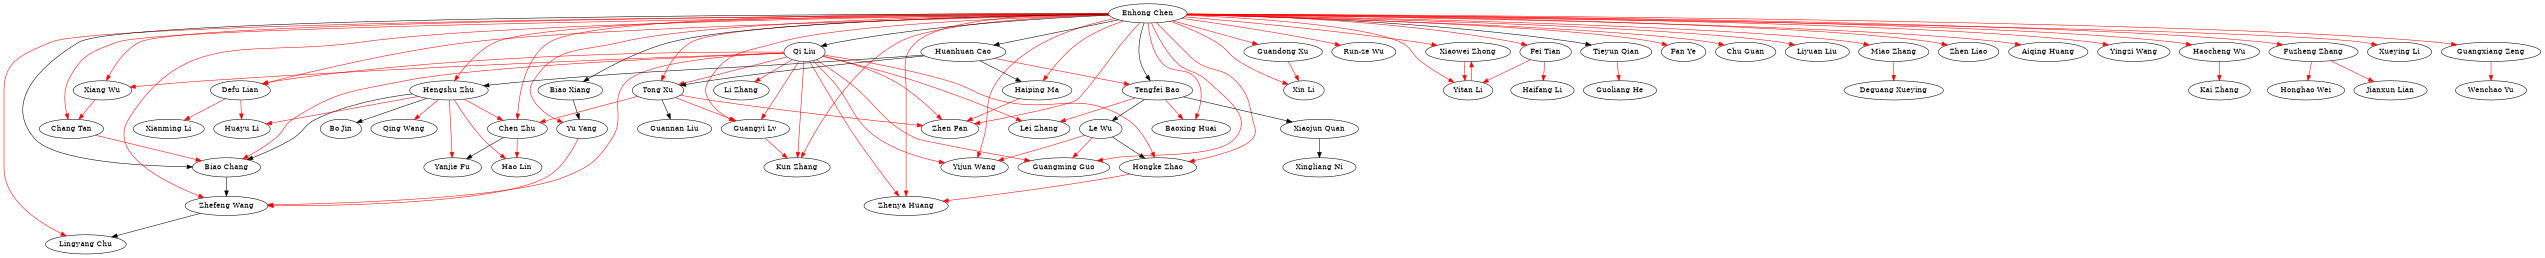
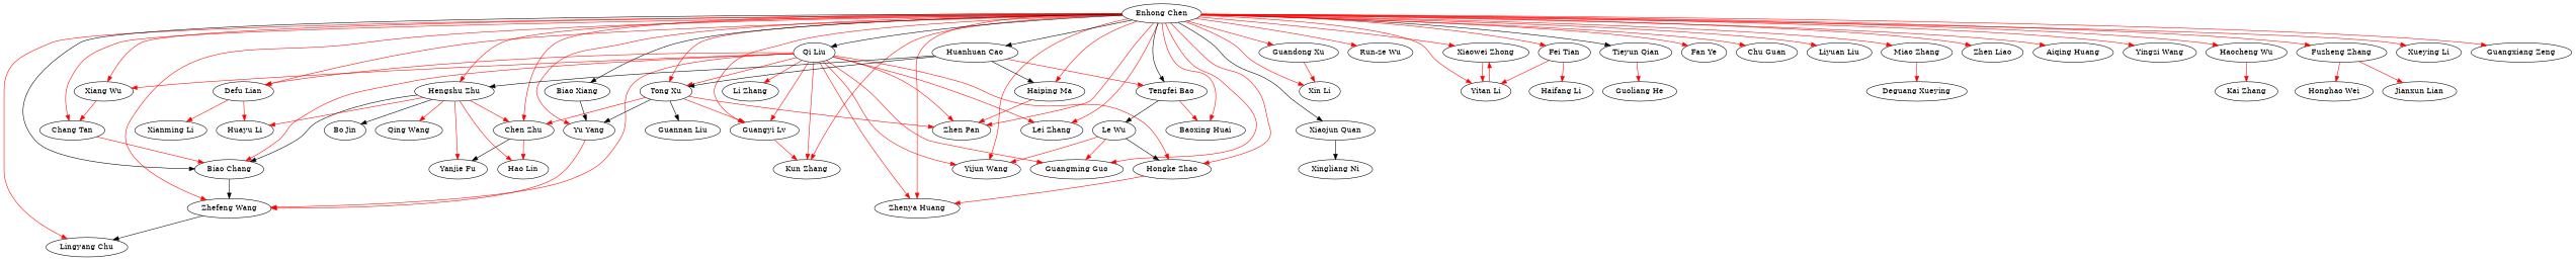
  strict digraph {
    edge [color=red]
    "Enhong Chen"
    "Kun Zhang"
    "Chang Tan"
    "Guandong Xu"
    "Run-ze Wu"
    "Xiang Wu"
    "Xiaojun Quan"
    "Baoxing Huai"
    "Xiaowei Zhong"
    "Chen Zhu"
    "Lingyang Chu"
    "Yitan Li"
    "Yu Yang"
    "Biao Chang"
    "Zhenya Huang"
    "Tieyun Qian"
    "Fan Ye"
    "Yijun Wang"
    "Xin Li"
    "Guangyi Lv"
    "Zhen Pan"
    "Chu Guan"
    "Fei Tian"
    "Guangming Guo"
    "Liyuan Liu"
    "Lei Zhang"
    "Miao Zhang"
    "Qi Liu"
    "Hengshu Zhu"
    "Zhefeng Wang"
    "Tong Xu"
    "Hongke Zhao"
    "Zhen Liao"
    "Aiqing Huang"
    "Yingzi Wang"
    "Tengfei Bao"
    "Huanhuan Cao"
    "Haocheng Wu"
    "Biao Xiang"
    "Fuzheng Zhang"
    "Xueying Li"
    "Guangxiang Zeng"
    "Defu Lian"
    "Haiping Ma"
    "Xingliang Ni"
    "Hao Lin"
    "Yanjie Fu"
    "Guoliang He"
    "Haifang Li"
    n50 [label="Deguang Xueying"]
    "Li Zhang"
    "Bo Jin"
    "Huayu Li"
    "Qing Wang"
    "Guannan Liu"
    "Le Wu"
    "Kai Zhang"
    "Honghao Wei"
    "Jianxun Lian"
-   "Wenchao Yu"
    "Xianming Li"
    "Enhong Chen" -> "Kun Zhang"
    "Enhong Chen" -> "Chang Tan"
    "Enhong Chen" -> "Guandong Xu"
    "Enhong Chen" -> "Run-ze Wu"
    "Enhong Chen" -> "Xiang Wu"
-   "Tengfei Bao" -> "Xiaojun Quan" [color=""]
+   "Enhong Chen" -> "Xiaojun Quan" [color=""]
    "Enhong Chen" -> "Baoxing Huai"
    "Enhong Chen" -> "Xiaowei Zhong"
    "Enhong Chen" -> "Chen Zhu"
    "Enhong Chen" -> "Lingyang Chu"
    "Enhong Chen" -> "Yitan Li"
    "Enhong Chen" -> "Yu Yang"
    "Enhong Chen" -> "Biao Chang" [color=black]
    "Enhong Chen" -> "Zhenya Huang"
    "Enhong Chen" -> "Tieyun Qian" [color=""]
    "Enhong Chen" -> "Fan Ye"
    "Enhong Chen" -> "Yijun Wang"
    "Enhong Chen" -> "Xin Li"
    "Enhong Chen" -> "Guangyi Lv"
    "Enhong Chen" -> "Zhen Pan"
    "Enhong Chen" -> "Chu Guan"
    "Enhong Chen" -> "Fei Tian"
    "Enhong Chen" -> "Guangming Guo"
    "Enhong Chen" -> "Liyuan Liu"
-   "Tengfei Bao" -> "Lei Zhang"
+   "Enhong Chen" -> "Lei Zhang"
    "Enhong Chen" -> "Miao Zhang"
    "Enhong Chen" -> "Qi Liu" [color=""]
    "Enhong Chen" -> "Hengshu Zhu"
    "Enhong Chen" -> "Zhefeng Wang"
    "Enhong Chen" -> "Tong Xu"
    "Enhong Chen" -> "Hongke Zhao"
    "Enhong Chen" -> "Zhen Liao"
    "Enhong Chen" -> "Aiqing Huang"
    "Enhong Chen" -> "Yingzi Wang"
    "Enhong Chen" -> "Tengfei Bao" [color=""]
    "Enhong Chen" -> "Huanhuan Cao" [color=""]
    "Enhong Chen" -> "Haocheng Wu"
    "Enhong Chen" -> "Biao Xiang" [color=""]
    "Enhong Chen" -> "Fuzheng Zhang"
    "Enhong Chen" -> "Xueying Li"
    "Enhong Chen" -> "Guangxiang Zeng"
    "Enhong Chen" -> "Defu Lian"
    "Enhong Chen" -> "Haiping Ma"
    "Chang Tan" -> "Biao Chang"
    "Guandong Xu" -> "Xin Li"
    "Xiang Wu" -> "Chang Tan"
    "Xiaojun Quan" -> "Xingliang Ni" [color=""]
    "Xiaowei Zhong" -> "Yitan Li"
    "Chen Zhu" -> "Hao Lin"
    "Chen Zhu" -> "Yanjie Fu" [color=""]
    "Yitan Li" -> "Xiaowei Zhong"
    "Yu Yang" -> "Zhefeng Wang"
    "Biao Chang" -> "Zhefeng Wang" [color=""]
    "Tieyun Qian" -> "Guoliang He"
    "Guangyi Lv" -> "Kun Zhang"
    "Fei Tian" -> "Yitan Li"
    "Fei Tian" -> "Haifang Li"
    "Miao Zhang" -> n50
    "Qi Liu" -> "Kun Zhang"
    "Qi Liu" -> "Xiang Wu"
    "Qi Liu" -> "Biao Chang"
    "Qi Liu" -> "Zhenya Huang"
    "Qi Liu" -> "Yijun Wang"
    "Qi Liu" -> "Guangyi Lv"
    "Qi Liu" -> "Zhen Pan"
    "Qi Liu" -> "Guangming Guo"
    "Qi Liu" -> "Lei Zhang"
    "Qi Liu" -> "Zhefeng Wang"
    "Qi Liu" -> "Tong Xu"
    "Qi Liu" -> "Hongke Zhao"
    "Qi Liu" -> "Defu Lian"
    "Qi Liu" -> "Li Zhang"
    "Hengshu Zhu" -> "Chen Zhu"
    "Hengshu Zhu" -> "Biao Chang" [color=""]
    "Hengshu Zhu" -> "Hao Lin"
    "Hengshu Zhu" -> "Yanjie Fu"
    "Hengshu Zhu" -> "Bo Jin" [color=""]
    "Hengshu Zhu" -> "Huayu Li"
    "Hengshu Zhu" -> "Qing Wang"
    "Zhefeng Wang" -> "Lingyang Chu" [color=""]
    "Tong Xu" -> "Chen Zhu"
+   "Tong Xu" -> "Yu Yang" [color=""]
    "Tong Xu" -> "Guangyi Lv"
    "Tong Xu" -> "Zhen Pan"
    "Tong Xu" -> "Guannan Liu" [color=""]
    "Hongke Zhao" -> "Zhenya Huang"
    "Tengfei Bao" -> "Baoxing Huai"
    "Tengfei Bao" -> "Le Wu" [color=""]
    "Huanhuan Cao" -> "Hengshu Zhu" [color=""]
    "Huanhuan Cao" -> "Tong Xu" [color=""]
    "Huanhuan Cao" -> "Tengfei Bao"
    "Huanhuan Cao" -> "Haiping Ma" [color=""]
    "Haocheng Wu" -> "Kai Zhang"
    "Biao Xiang" -> "Yu Yang" [color=""]
    "Fuzheng Zhang" -> "Honghao Wei"
    "Fuzheng Zhang" -> "Jianxun Lian"
-   "Guangxiang Zeng" -> "Wenchao Yu"
    "Defu Lian" -> "Huayu Li"
    "Defu Lian" -> "Xianming Li"
    "Haiping Ma" -> "Zhen Pan"
    "Le Wu" -> "Yijun Wang"
    "Le Wu" -> "Guangming Guo"
    "Le Wu" -> "Hongke Zhao" [color=""]
  }
